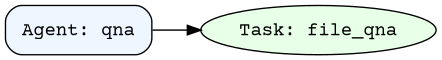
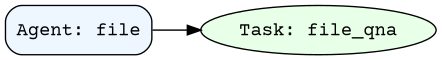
  digraph {
    rankdir=LR
    fontname="Courier Prime"
    node [fontname="Courier Prime"]
-   n1 [fillcolor="#eef7ff" label="Agent: qna" shape=box style="rounded,filled"]
+   n1 [fillcolor="#eef7ff" label="Agent: file" shape=box style="rounded,filled"]
    n2 [fillcolor="#e8ffe8" label="Task: file_qna" shape=oval style=filled]
    n1 -> n2 [fontname="Courier Prime"]
  }
